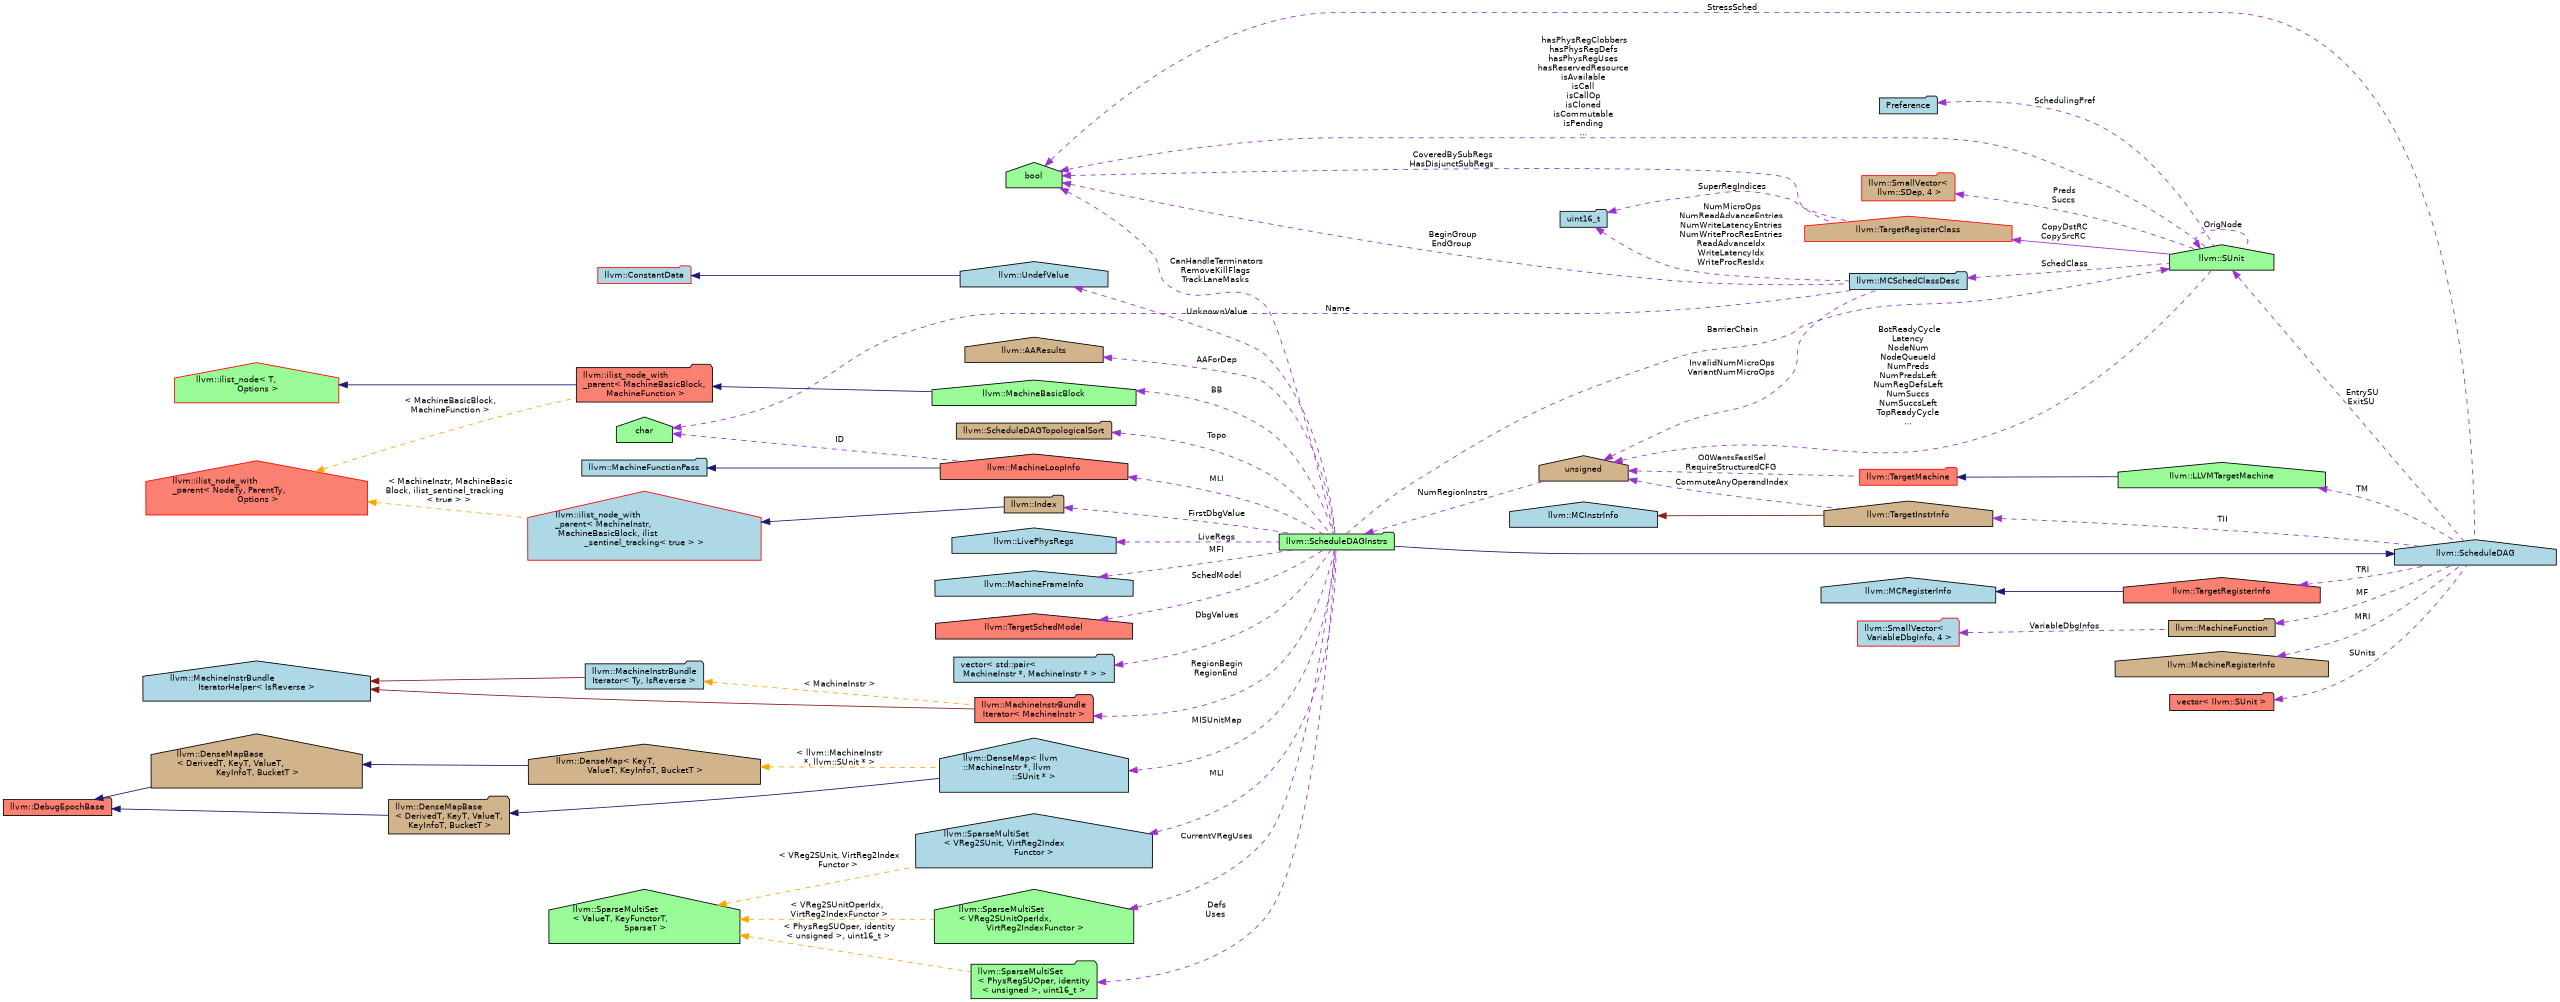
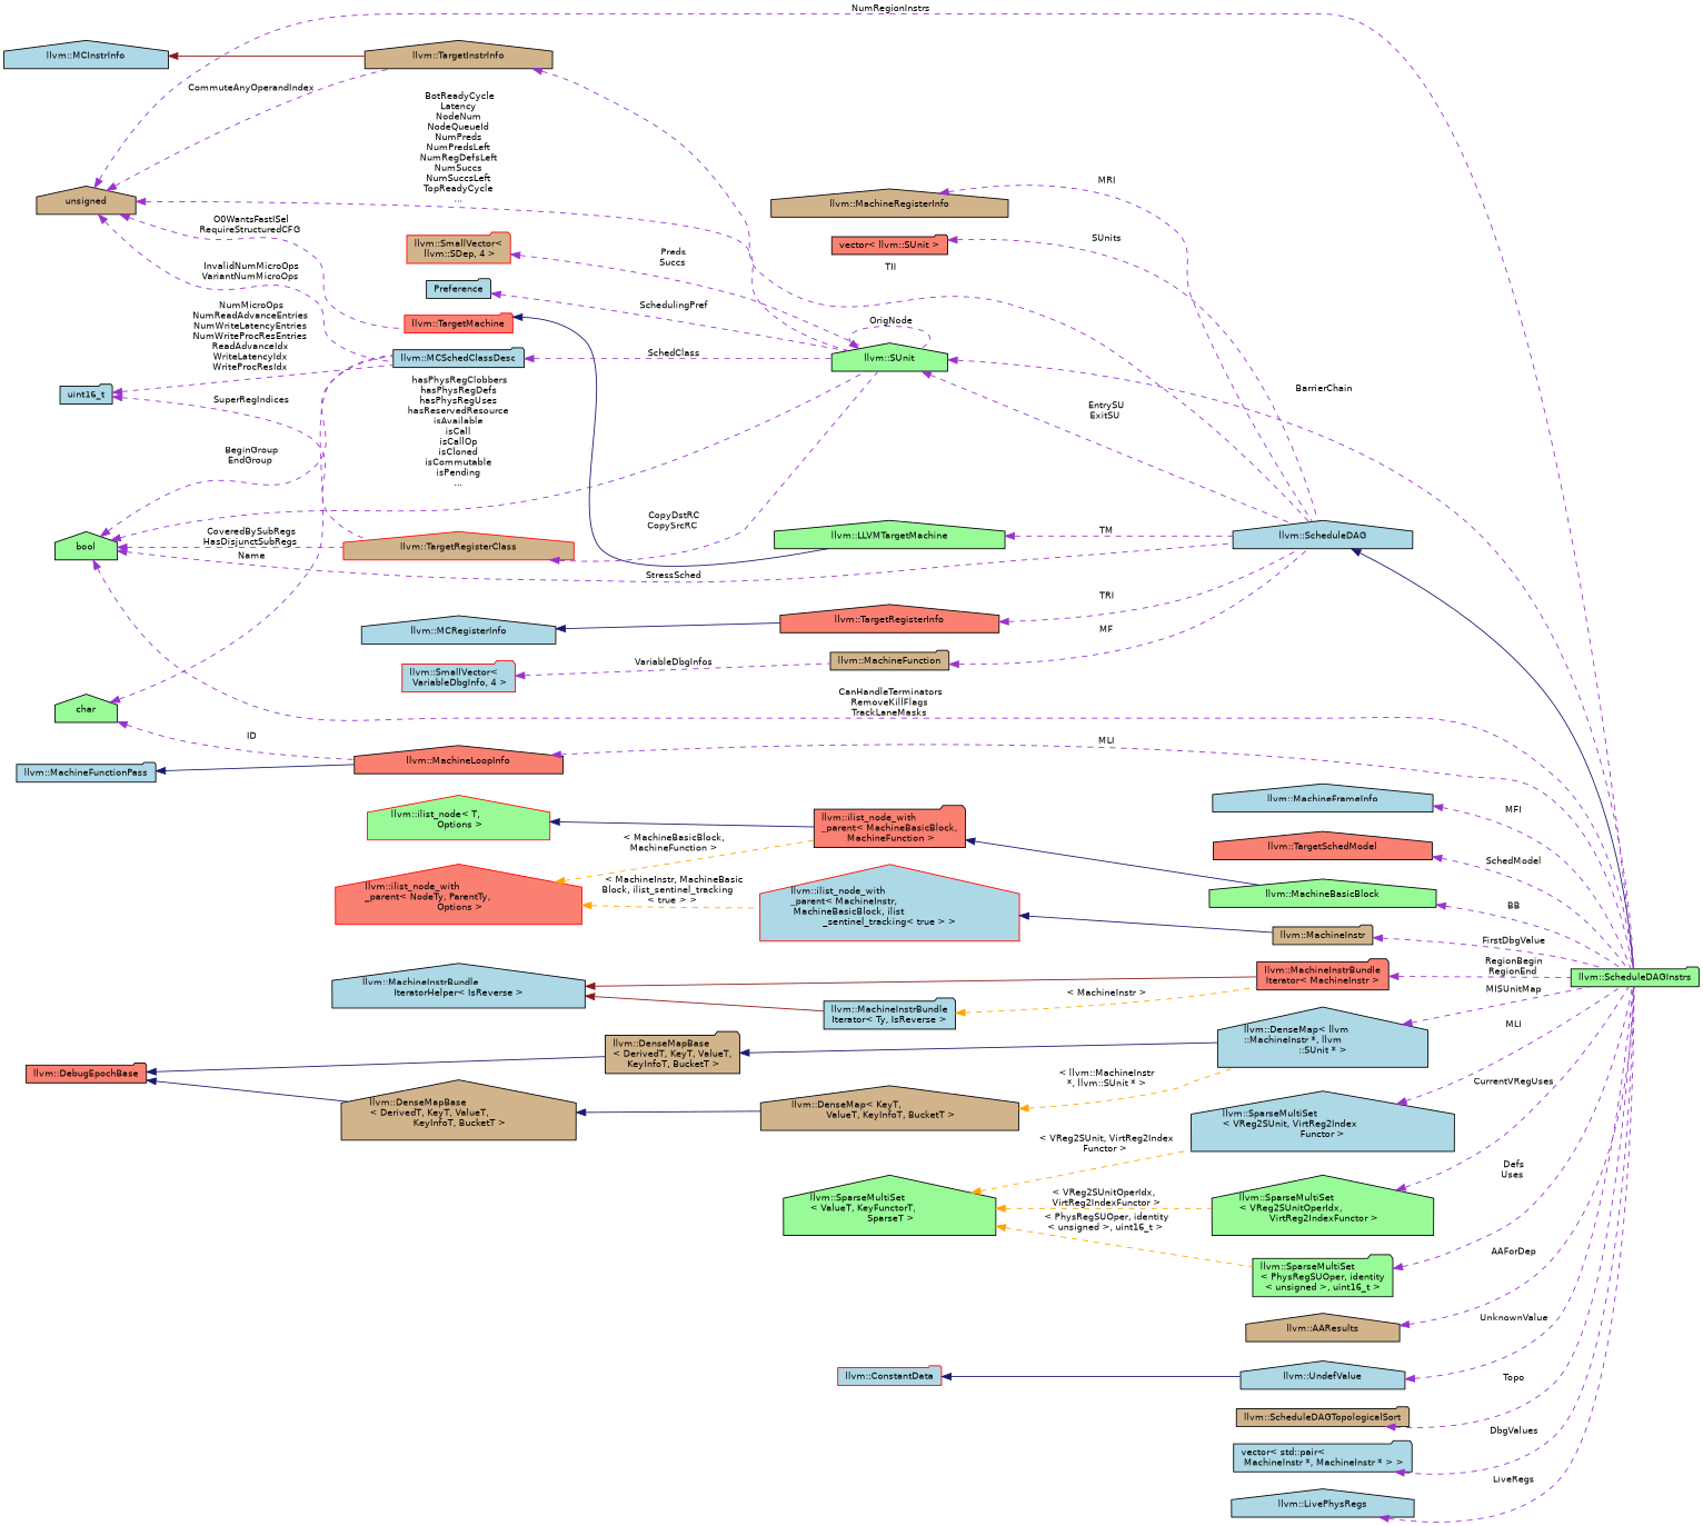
  digraph {
    rankdir=LR
    node [color=black fillcolor=lightblue fontname=Helvetica fontsize=10 shape=house style=filled]
    edge [color=darkorchid3 dir=back fontname=Helvetica fontsize=10 labelfontname=Helvetica labelfontsize=10 style=dashed]
    n1 [fillcolor=palegreen fontcolor=black height=0.2 label="llvm::ScheduleDAGInstrs" shape=folder width=0.4]
    n2 [height=0.2 label="llvm::ScheduleDAG" width=0.4]
    n3 [fillcolor=palegreen height=0.2 label="llvm::LLVMTargetMachine" width=0.4]
    n4 [color=red fillcolor=salmon height=0.2 label="llvm::TargetMachine" shape=folder width=0.4]
    n5 [fillcolor=tan height=0.2 label=unsigned width=0.4]
    n6 [fillcolor=tan height=0.2 label="llvm::TargetInstrInfo" width=0.4]
    n7 [fillcolor=palegreen height=0.2 label="llvm::SUnit" width=0.4]
    n8 [height=0.2 label="llvm::MCSchedClassDesc" shape=folder width=0.4]
    n9 [height=0.2 label="llvm::MCInstrInfo" width=0.4]
    n10 [fillcolor=salmon height=0.2 label="llvm::TargetRegisterInfo" width=0.4]
    n11 [height=0.2 label="llvm::MCRegisterInfo" width=0.4]
    n12 [fillcolor=tan height=0.2 label="llvm::MachineFunction" shape=folder width=0.4]
    n13 [color=red height=0.2 label="llvm::SmallVector\<\l VariableDbgInfo, 4 \>" shape=folder width=0.4]
    n14 [fillcolor=tan height=0.2 label="llvm::MachineRegisterInfo" width=0.4]
    n15 [fillcolor=salmon height=0.2 label="vector\< llvm::SUnit \>" shape=folder width=0.4]
    n16 [fillcolor=palegreen height=0.2 label=char width=0.4]
    n17 [fillcolor=salmon height=0.2 label="llvm::MachineLoopInfo" width=0.4]
    n18 [height=0.2 label=uint16_t shape=folder width=0.4]
    n19 [color=red fillcolor=tan height=0.2 label="llvm::TargetRegisterClass" width=0.4]
    n20 [fillcolor=palegreen height=0.2 label=bool width=0.4]
    n21 [color=red fillcolor=tan height=0.2 label="llvm::SmallVector\<\l llvm::SDep, 4 \>" shape=folder width=0.4]
    n22 [height=0.2 label=Preference shape=folder width=0.4]
    n23 [height=0.2 label="llvm::MachineFunctionPass" shape=folder width=0.4]
    n24 [height=0.2 label="llvm::MachineFrameInfo" width=0.4]
    n25 [fillcolor=salmon height=0.2 label="llvm::TargetSchedModel" width=0.4]
    n26 [fillcolor=palegreen height=0.2 label="llvm::MachineBasicBlock" width=0.4]
    n27 [fillcolor=salmon height=0.2 label="llvm::ilist_node_with\l_parent\< MachineBasicBlock,\l MachineFunction \>" shape=folder width=0.4]
    n28 [color=red fillcolor=palegreen height=0.2 label="llvm::ilist_node\< T,\l Options \>" width=0.4]
    n29 [color=red fillcolor=salmon height=0.2 label="llvm::ilist_node_with\l_parent\< NodeTy, ParentTy,\l Options \>" width=0.4]
    n30 [color=red height=0.2 label="llvm::ilist_node_with\l_parent\< MachineInstr,\l MachineBasicBlock, ilist\l_sentinel_tracking\< true \> \>" width=0.4]
-   n31 [fillcolor=tan height=0.2 label="llvm::Index" shape=folder width=0.4]
+   n31 [fillcolor=tan height=0.2 label="llvm::MachineInstr" shape=folder width=0.4]
    n32 [fillcolor=salmon height=0.2 label="llvm::MachineInstrBundle\lIterator\< MachineInstr \>" shape=folder width=0.4]
    n33 [height=0.2 label="llvm::MachineInstrBundle\lIteratorHelper\< IsReverse \>" width=0.4]
    n34 [height=0.2 label="llvm::MachineInstrBundle\lIterator\< Ty, IsReverse \>" shape=folder width=0.4]
    n35 [height=0.2 label="llvm::DenseMap\< llvm\l::MachineInstr *, llvm\l::SUnit * \>" width=0.4]
    n36 [fillcolor=tan height=0.2 label="llvm::DenseMapBase\l\< DerivedT, KeyT, ValueT,\l KeyInfoT, BucketT \>" shape=folder width=0.4]
    n37 [fillcolor=salmon height=0.2 label="llvm::DebugEpochBase" shape=folder width=0.4]
    n38 [fillcolor=tan height=0.2 label="llvm::DenseMapBase\l\< DerivedT, KeyT, ValueT,\l KeyInfoT, BucketT \>" width=0.4]
    n39 [fillcolor=tan height=0.2 label="llvm::DenseMap\< KeyT,\l ValueT, KeyInfoT, BucketT \>" width=0.4]
    n40 [fillcolor=palegreen height=0.2 label="llvm::SparseMultiSet\l\< PhysRegSUOper, identity\l\< unsigned \>, uint16_t \>" shape=folder width=0.4]
    n41 [fillcolor=palegreen height=0.2 label="llvm::SparseMultiSet\l\< ValueT, KeyFunctorT,\l SparseT \>" width=0.4]
    n42 [height=0.2 label="llvm::SparseMultiSet\l\< VReg2SUnit, VirtReg2Index\lFunctor \>" width=0.4]
    n43 [fillcolor=palegreen height=0.2 label="llvm::SparseMultiSet\l\< VReg2SUnitOperIdx,\l VirtReg2IndexFunctor \>" width=0.4]
    n44 [fillcolor=tan height=0.2 label="llvm::AAResults" width=0.4]
    n45 [height=0.2 label="llvm::UndefValue" width=0.4]
    n46 [color=red height=0.2 label="llvm::ConstantData" shape=folder width=0.4]
    n47 [fillcolor=tan height=0.2 label="llvm::ScheduleDAGTopologicalSort" shape=folder width=0.4]
    n48 [height=0.2 label="vector\< std::pair\<\l MachineInstr *, MachineInstr * \> \>" shape=folder width=0.4]
    n49 [height=0.2 label="llvm::LivePhysRegs" width=0.4]
    n2 -> n1 [color=midnightblue style=solid]
    n3 -> n2 [label=" TM"]
    n4 -> n3 [color=midnightblue style=solid]
-   n1 -> n5 [label=" NumRegionInstrs"]
+   n5 -> n1 [label=" NumRegionInstrs"]
    n5 -> n4 [label=" O0WantsFastISel\nRequireStructuredCFG"]
    n5 -> n6 [label=" CommuteAnyOperandIndex"]
    n5 -> n7 [label=" BotReadyCycle\nLatency\nNodeNum\nNodeQueueId\nNumPreds\nNumPredsLeft\nNumRegDefsLeft\nNumSuccs\nNumSuccsLeft\nTopReadyCycle\n..."]
    n5 -> n8 [label=" InvalidNumMicroOps\nVariantNumMicroOps"]
    n6 -> n2 [label=" TII"]
    n7 -> n1 [label=" BarrierChain"]
    n7 -> n2 [label=" EntrySU\nExitSU"]
    n7 -> n7 [label=" OrigNode"]
    n8 -> n7 [label=" SchedClass"]
    n9 -> n6 [color=firebrick4 style=solid]
    n10 -> n2 [label=" TRI"]
    n11 -> n10 [color=midnightblue style=solid]
    n12 -> n2 [label=" MF"]
    n13 -> n12 [label=" VariableDbgInfos"]
    n14 -> n2 [label=" MRI"]
    n15 -> n2 [label=" SUnits"]
    n16 -> n8 [label=" Name"]
    n16 -> n17 [label=" ID"]
    n17 -> n1 [label=" MLI"]
    n18 -> n8 [label=" NumMicroOps\nNumReadAdvanceEntries\nNumWriteLatencyEntries\nNumWriteProcResEntries\nReadAdvanceIdx\nWriteLatencyIdx\nWriteProcResIdx"]
    n18 -> n19 [label=" SuperRegIndices"]
-   n19 -> n7 [label=" CopyDstRC\nCopySrcRC" style=solid]
+   n19 -> n7 [label=" CopyDstRC\nCopySrcRC"]
    n20 -> n1 [label=" CanHandleTerminators\nRemoveKillFlags\nTrackLaneMasks"]
    n20 -> n2 [label=" StressSched"]
    n20 -> n7 [label=" hasPhysRegClobbers\nhasPhysRegDefs\nhasPhysRegUses\nhasReservedResource\nisAvailable\nisCall\nisCallOp\nisCloned\nisCommutable\nisPending\n..."]
    n20 -> n8 [label=" BeginGroup\nEndGroup"]
    n20 -> n19 [label=" CoveredBySubRegs\nHasDisjunctSubRegs"]
    n21 -> n7 [label=" Preds\nSuccs"]
    n22 -> n7 [label=" SchedulingPref"]
    n23 -> n17 [color=midnightblue style=solid]
    n24 -> n1 [label=" MFI"]
    n25 -> n1 [label=" SchedModel"]
    n26 -> n1 [label=" BB"]
    n27 -> n26 [color=midnightblue style=solid]
    n28 -> n27 [color=midnightblue style=solid]
    n29 -> n27 [color=orange label=" \< MachineBasicBlock,\l MachineFunction \>"]
    n29 -> n30 [color=orange label=" \< MachineInstr, MachineBasic\lBlock, ilist_sentinel_tracking\l\< true \> \>"]
    n30 -> n31 [color=midnightblue style=solid]
    n31 -> n1 [label=" FirstDbgValue"]
    n32 -> n1 [label=" RegionBegin\nRegionEnd"]
    n33 -> n32 [color=firebrick4 style=solid]
    n33 -> n34 [color=firebrick4 style=solid]
    n34 -> n32 [color=orange label=" \< MachineInstr \>"]
    n35 -> n1 [label=" MISUnitMap"]
    n36 -> n35 [color=midnightblue style=solid]
    n37 -> n36 [color=midnightblue style=solid]
    n37 -> n38 [color=midnightblue style=solid]
    n38 -> n39 [color=midnightblue style=solid]
    n39 -> n35 [color=orange label=" \< llvm::MachineInstr\l *, llvm::SUnit * \>"]
    n40 -> n1 [label=" Defs\nUses"]
    n41 -> n40 [color=orange label=" \< PhysRegSUOper, identity\l\< unsigned \>, uint16_t \>"]
    n41 -> n42 [color=orange label=" \< VReg2SUnit, VirtReg2Index\lFunctor \>"]
    n41 -> n43 [color=orange label=" \< VReg2SUnitOperIdx,\l VirtReg2IndexFunctor \>"]
    n42 -> n1 [label=" MLI"]
    n43 -> n1 [label=" CurrentVRegUses"]
    n44 -> n1 [label=" AAForDep"]
    n45 -> n1 [label=" UnknownValue"]
    n46 -> n45 [color=midnightblue style=solid]
    n47 -> n1 [label=" Topo"]
    n48 -> n1 [label=" DbgValues"]
    n49 -> n1 [label=" LiveRegs"]
  }
